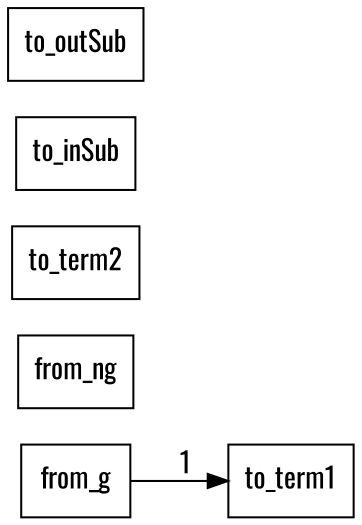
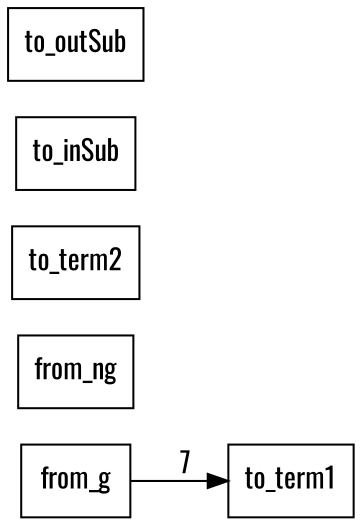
  digraph {
    rankdir=LR
    fontname=Oswald
    node [fillcolor=white shape=box style=filled fontname=Oswald]
    n1 [label=<from_g>]
    n2 [label=<to_term1>]
    n3 [label=<from_ng>]
    n4 [label=<to_term2>]
    n5 [label=<to_inSub>]
    n6 [label=<to_outSub>]
-   n1 -> n2 [label=1 fontname=Oswald]
+   n1 -> n2 [label=7 fontname=Oswald]
  }
